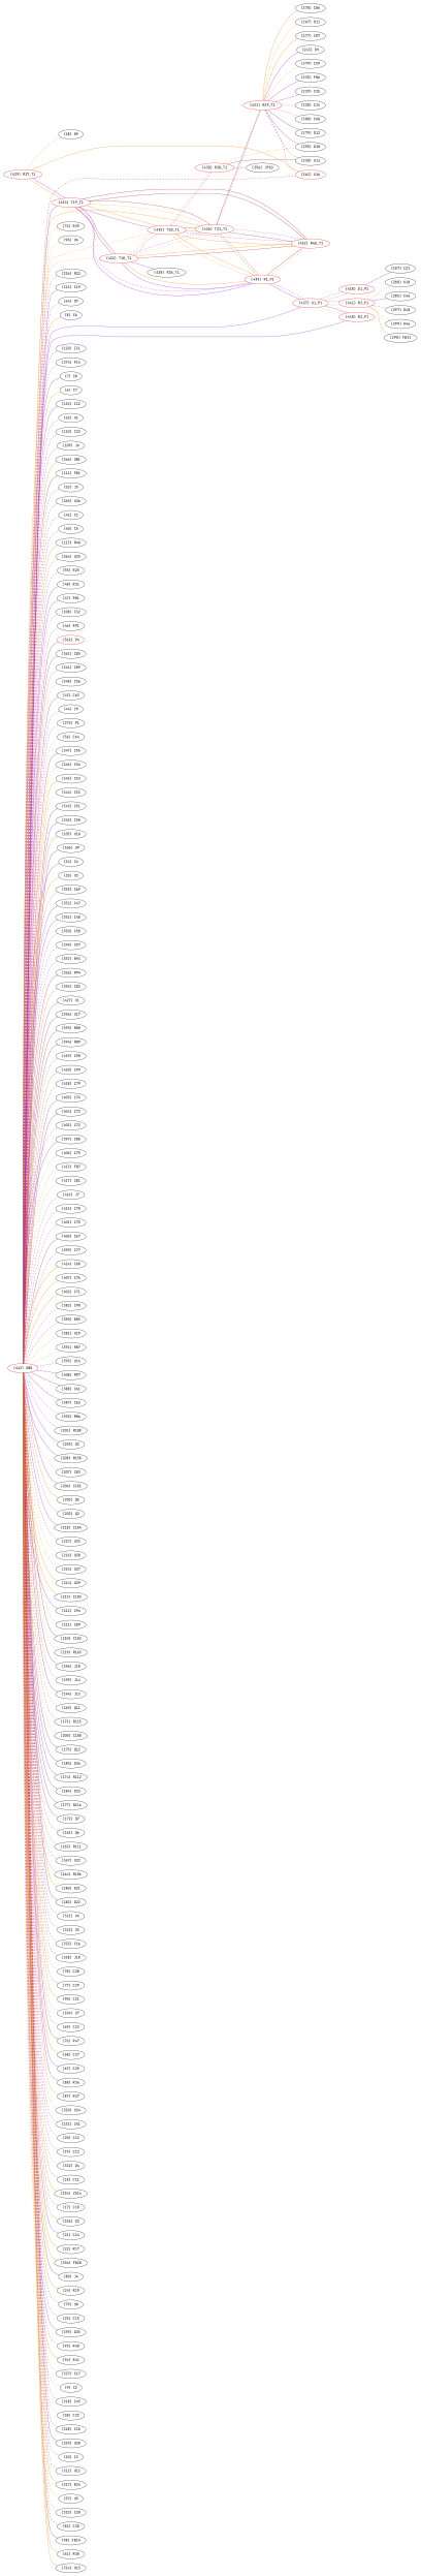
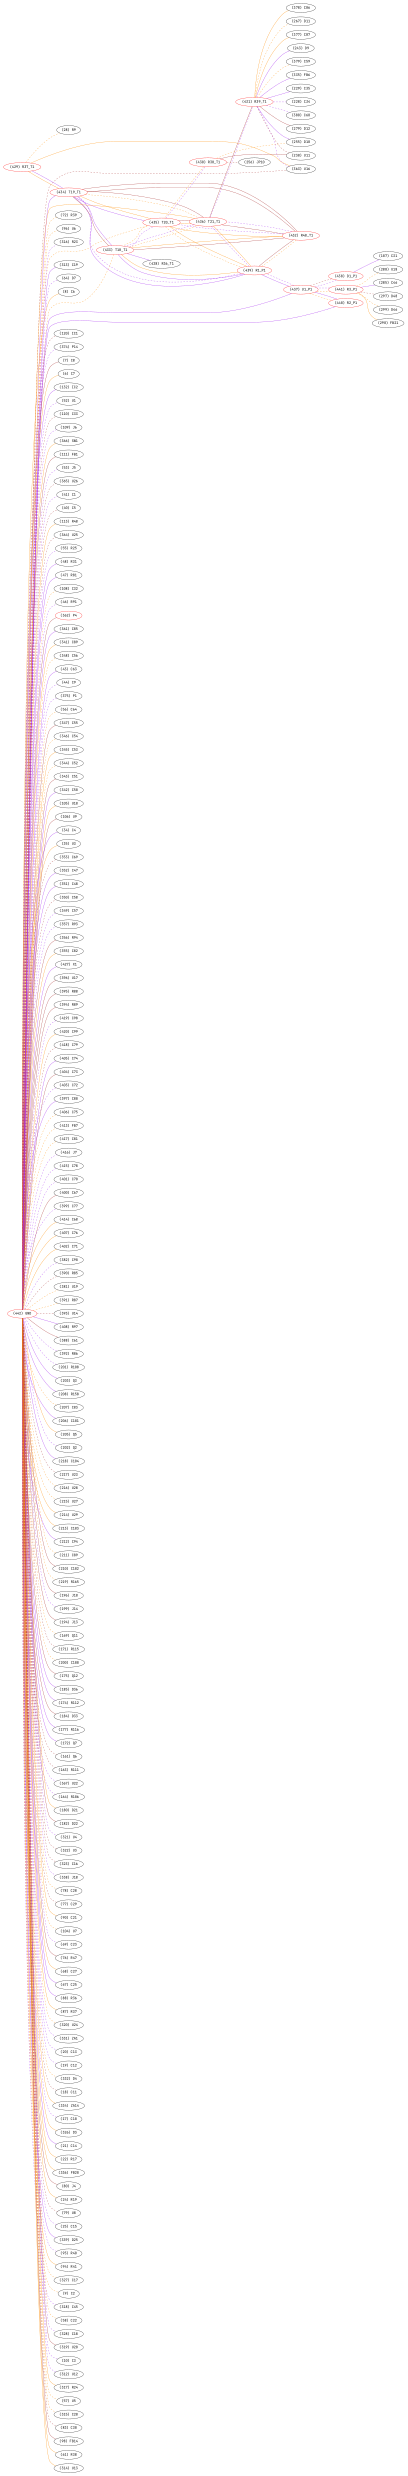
  graph {
    fontname="JetBrains Mono"
    rankdir=LR
    node [fontname="JetBrains Mono"]
    edge [color=purple fontname="JetBrains Mono" style=dashed]
    n1 [color=red label="(429) R37_T1"]
-   n2 [label="(363) U16" color=red]
+   n2 [label="(363) U16"]
    n3 [label="(28) R9"]
    n4 [color=red label="(434) T19_T1"]
    n5 [color=red label="(435) T20_T1"]
    n6 [color=red label="(436) T21_T1"]
    n7 [color=red label="(432) R40_T1"]
    n8 [color=red label="(439) R1_P1"]
    n9 [color=red label="(433) T18_T1"]
    n10 [color=red label="(430) R38_T1"]
    n11 [color=red label="(431) R39_T1"]
    n12 [color=red label="(437) U1_P1"]
    n13 [label="(428) R36_T1"]
    n14 [label="(255) D10"]
    n15 [label="(230) U11"]
    n16 [label="(256) JP10"]
    n17 [label="(279) D12"]
    n18 [label="(378) C86"]
    n19 [label="(267) D11"]
    n20 [label="(377) C87"]
    n21 [label="(243) D9"]
    n22 [label="(379) C59"]
    n23 [label="(335) FB6"]
    n24 [label="(229) C35"]
    n25 [label="(228) C34"]
    n26 [label="(380) C60"]
    n27 [color=red label="(438) D1_P1"]
    n28 [color=red label="(440) R2_P1"]
    n29 [color=red label="(441) R3_P1"]
    n30 [label="(107) C31"]
    n31 [label="(285) C46"]
    n32 [label="(297) D48"]
    n33 [label="(299) D46"]
    n34 [label="(290) FB21"]
    n35 [label="(288) U18"]
    n36 [color=red label="(442) GND"]
    n37 [label="(120) IC1"]
    n38 [label="(374) P14"]
    n39 [label="(7) C8"]
    n40 [label="(6) C7"]
    n41 [label="(132) IC2"]
    n42 [label="(52) U1"]
    n43 [label="(110) C33"]
    n44 [label="(109) J6"]
    n45 [label="(366) SW1"]
    n46 [label="(111) FB1"]
    n47 [label="(53) J5"]
    n48 [label="(365) U26"]
    n49 [label="(41) C1"]
    n50 [label="(40) C5"]
    n51 [label="(113) R48"]
    n52 [label="(364) U25"]
    n53 [label="(55) R25"]
    n54 [label="(48) R31"]
    n55 [label="(47) R81"]
    n56 [label="(108) C32"]
    n57 [label="(46) R91"]
    n58 [color=red label="(362) P4"]
    n59 [label="(361) C85"]
    n60 [label="(341) C89"]
    n61 [label="(348) C56"]
    n62 [label="(43) C63"]
    n63 [label="(44) C9"]
    n64 [label="(375) P1"]
    n65 [label="(56) C64"]
    n66 [label="(347) C55"]
    n67 [label="(346) C54"]
    n68 [label="(345) C53"]
    n69 [label="(344) C52"]
    n70 [label="(343) C51"]
    n71 [label="(342) C50"]
    n72 [label="(105) U10"]
    n73 [label="(106) U9"]
    n74 [label="(34) C4"]
    n75 [label="(35) U3"]
    n76 [label="(353) C69"]
    n77 [label="(352) C47"]
    n78 [label="(351) C48"]
    n79 [label="(350) C58"]
    n80 [label="(349) C57"]
    n81 [label="(357) R93"]
    n82 [label="(356) R94"]
    n83 [label="(355) C82"]
    n84 [label="(427) X1"]
    n85 [label="(396) U17"]
    n86 [label="(395) R88"]
    n87 [label="(394) R89"]
    n88 [label="(419) C98"]
    n89 [label="(420) C99"]
    n90 [label="(418) C79"]
    n91 [label="(405) C74"]
    n92 [label="(404) C73"]
    n93 [label="(403) C72"]
    n94 [label="(397) C80"]
    n95 [label="(406) C75"]
    n96 [label="(413) FB7"]
    n97 [label="(417) C81"]
    n98 [label="(416) J7"]
    n99 [label="(415) C78"]
    n100 [label="(401) C70"]
    n101 [label="(400) C67"]
    n102 [label="(399) C77"]
    n103 [label="(414) C68"]
    n104 [label="(407) C76"]
    n105 [label="(402) C71"]
    n106 [label="(382) C90"]
    n107 [label="(390) R85"]
    n108 [label="(381) U19"]
    n109 [label="(391) R87"]
    n110 [label="(393) U14"]
    n111 [label="(408) R97"]
    n112 [label="(388) C61"]
-   n113 [label="(387) C62"]
    n114 [label="(392) R86"]
    n115 [label="(201) R108"]
    n116 [label="(203) Q3"]
    n117 [label="(208) R158"]
    n118 [label="(207) C83"]
    n119 [label="(206) C101"]
    n120 [label="(205) Q5"]
    n121 [label="(202) Q2"]
    n122 [label="(218) C104"]
    n123 [label="(217) U23"]
    n124 [label="(216) U28"]
    n125 [label="(215) U27"]
    n126 [label="(214) U29"]
    n127 [label="(213) C103"]
    n128 [label="(212) C94"]
    n129 [label="(211) C89"]
    n130 [label="(210) C102"]
    n131 [label="(219) R165"]
    n132 [label="(196) J10"]
    n133 [label="(199) J14"]
    n134 [label="(194) J13"]
    n135 [label="(169) Q11"]
    n136 [label="(171) R115"]
    n137 [label="(200) C100"]
    n138 [label="(175) Q12"]
    n139 [label="(185) D36"]
    n140 [label="(174) R112"]
    n141 [label="(184) D33"]
    n142 [label="(177) R116"]
    n143 [label="(172) Q7"]
    n144 [label="(161) Q6"]
    n145 [label="(163) R111"]
    n146 [label="(367) U22"]
    n147 [label="(164) R106"]
    n148 [label="(180) D21"]
    n149 [label="(182) D22"]
    n150 [label="(321) U4"]
    n151 [label="(322) U3"]
    n152 [label="(323) C16"]
    n153 [label="(338) J18"]
    n154 [label="(78) C28"]
    n155 [label="(77) C29"]
    n156 [label="(90) C21"]
    n157 [label="(104) U7"]
    n158 [label="(69) C23"]
    n159 [label="(76) R47"]
    n160 [label="(68) C27"]
    n161 [label="(67) C25"]
    n162 [label="(88) R36"]
    n163 [label="(87) R37"]
    n164 [label="(320) U24"]
    n165 [label="(331) ZA1"]
    n166 [label="(20) C13"]
    n167 [label="(19) C12"]
    n168 [label="(332) D4"]
    n169 [label="(18) C11"]
    n170 [label="(334) ZA14"]
    n171 [label="(17) C10"]
    n172 [label="(326) D3"]
    n173 [label="(21) C14"]
    n174 [label="(22) R17"]
    n175 [label="(336) FB20"]
    n176 [label="(80) J4"]
    n177 [label="(24) R19"]
    n178 [label="(79) U8"]
    n179 [label="(25) C15"]
    n180 [label="(339) D25"]
    n181 [label="(93) R40"]
    n182 [label="(94) R41"]
    n183 [label="(327) C17"]
    n184 [label="(9) C2"]
    n185 [label="(318) C45"]
    n186 [label="(58) C22"]
    n187 [label="(328) C18"]
    n188 [label="(319) U20"]
    n189 [label="(10) C3"]
    n190 [label="(312) U12"]
    n191 [label="(317) R24"]
    n192 [label="(57) U5"]
    n193 [label="(315) C20"]
    n194 [label="(83) C30"]
    n195 [label="(98) FB14"]
    n196 [label="(61) R38"]
    n197 [label="(314) U13"]
    n198 [label="(72) R39"]
    n199 [label="(96) U6"]
    n200 [label="(316) R23"]
    n201 [label="(313) C19"]
    n202 [label="(64) D7"]
    n203 [label="(8) C6"]
    n1 -- n2 [color=darkorange style=solid]
    n1 -- n3 [color=darkorange]
    n1 -- n4 [color=darkorange style=solid]
    n4 -- n1 [style=solid]
    n4 -- n5 [style=solid]
    n4 -- n6 [color=darkorange]
    n4 -- n7 [color=brown style=solid]
    n4 -- n8 [style=solid]
    n4 -- n9 [color=brown style=solid]
    n5 -- n4 [color=darkorange style=solid]
    n5 -- n6 [color=darkorange style=solid]
    n5 -- n7 [color=darkorange style=solid]
    n5 -- n8 [color=darkorange]
    n5 -- n9 [color=darkorange]
    n5 -- n10
    n6 -- n4 [color=brown style=solid]
    n6 -- n5 [color=brown style=solid]
    n6 -- n7 [color=brown style=solid]
    n6 -- n8
    n6 -- n9
    n6 -- n11
    n7 -- n4 [color=brown style=solid]
    n7 -- n5
    n7 -- n6
    n7 -- n8 [color=brown style=solid]
    n7 -- n9 [color=darkorange style=solid]
    n8 -- n4
    n8 -- n5 [color=darkorange style=solid]
    n8 -- n6 [color=darkorange style=solid]
    n8 -- n7 [color=darkorange]
    n8 -- n9 [color=darkorange style=solid]
    n8 -- n12 [style=solid]
    n9 -- n4 [style=solid]
    n9 -- n5
    n9 -- n6 [color=darkorange]
    n9 -- n7 [color=brown style=solid]
    n9 -- n8 [style=solid]
    n9 -- n13 [style=solid]
    n10 -- n5 [color=darkorange]
    n10 -- n14 [color=darkorange]
    n10 -- n15 [color=brown style=solid]
    n10 -- n16 [color=brown]
    n11 -- n2
    n11 -- n6 [color=brown style=solid]
    n11 -- n14 [style=solid]
    n11 -- n15 [color=brown]
    n11 -- n17 [color=brown style=solid]
    n11 -- n18 [color=darkorange style=solid]
    n11 -- n19 [color=darkorange]
    n11 -- n20 [color=darkorange style=solid]
    n11 -- n21 [style=solid]
    n11 -- n22 [color=darkorange]
    n11 -- n23 [style=solid]
    n11 -- n24 [style=solid]
    n11 -- n25
    n11 -- n26
    n12 -- n8
    n12 -- n27
    n12 -- n28 [color=darkorange]
    n12 -- n29 [color=darkorange]
    n27 -- n12 [color=brown]
    n27 -- n30 [style=solid]
    n28 -- n12 [style=solid]
    n29 -- n12
    n29 -- n31 [style=solid]
    n29 -- n32 [color=brown]
    n29 -- n33 [color=darkorange]
    n29 -- n34 [color=darkorange style=solid]
    n29 -- n35 [color=darkorange]
    n36 -- n2 [color=brown]
    n36 -- n4 [style=solid]
    n36 -- n5 [color=darkorange]
    n36 -- n6 [color=darkorange style=solid]
    n36 -- n9 [color=darkorange]
    n36 -- n12 [style=solid]
    n36 -- n28 [style=solid]
    n36 -- n37 [color=brown]
    n36 -- n38
    n36 -- n39 [color=brown style=solid]
    n36 -- n40 [color=darkorange style=solid]
    n36 -- n41 [style=solid]
    n36 -- n42
    n36 -- n43 [color=brown]
    n36 -- n44
    n36 -- n45 [color=darkorange style=solid]
    n36 -- n46 [color=brown style=solid]
    n36 -- n47
    n36 -- n48 [color=brown]
    n36 -- n49
    n36 -- n50 [color=brown]
    n36 -- n51 [color=darkorange style=solid]
    n36 -- n52 [color=brown]
    n36 -- n53
    n36 -- n54 [style=solid]
    n36 -- n55 [style=solid]
    n36 -- n56 [color=darkorange]
    n36 -- n57
    n36 -- n58 [color=brown style=solid]
    n36 -- n59 [style=solid]
    n36 -- n60 [color=darkorange style=solid]
    n36 -- n61 [color=darkorange]
    n36 -- n62 [style=solid]
    n36 -- n63
    n36 -- n64
    n36 -- n65 [color=darkorange]
    n36 -- n66 [color=brown style=solid]
    n36 -- n67 [color=darkorange]
    n36 -- n68 [color=darkorange style=solid]
    n36 -- n69 [color=darkorange]
    n36 -- n70 [color=brown style=solid]
    n36 -- n71 [style=solid]
    n36 -- n72 [color=darkorange style=solid]
    n36 -- n73 [color=brown style=solid]
    n36 -- n74 [style=solid]
    n36 -- n75 [color=darkorange style=solid]
    n36 -- n76 [color=brown]
    n36 -- n77 [style=solid]
    n36 -- n78 [style=solid]
    n36 -- n79 [color=brown]
    n36 -- n80
    n36 -- n81
    n36 -- n82 [color=brown style=solid]
    n36 -- n83 [color=darkorange style=solid]
    n36 -- n84 [style=solid]
    n36 -- n85 [color=brown style=solid]
    n36 -- n86 [color=brown style=solid]
    n36 -- n87 [color=brown style=solid]
    n36 -- n88
    n36 -- n89 [color=darkorange style=solid]
    n36 -- n90 [color=brown]
    n36 -- n91 [style=solid]
    n36 -- n92 [color=brown style=solid]
    n36 -- n93
    n36 -- n94 [style=solid]
    n36 -- n95 [color=darkorange]
    n36 -- n96 [color=darkorange]
    n36 -- n97 [color=darkorange]
    n36 -- n98
    n36 -- n99
    n36 -- n100
    n36 -- n101 [color=brown style=solid]
    n36 -- n102
    n36 -- n103 [color=darkorange style=solid]
    n36 -- n104 [color=darkorange style=solid]
    n36 -- n105 [color=darkorange style=solid]
    n36 -- n106
    n36 -- n107 [color=brown]
    n36 -- n108 [color=darkorange]
    n36 -- n109 [color=darkorange]
    n36 -- n110 [color=brown]
    n36 -- n111 [style=solid]
    n36 -- n112 [color=brown style=solid]
-   n36 -- n113 [style=solid]
    n36 -- n114
    n36 -- n115
    n36 -- n116 [style=solid]
    n36 -- n117 [style=solid]
    n36 -- n118 [color=darkorange]
    n36 -- n119 [style=solid]
    n36 -- n120 [color=darkorange style=solid]
    n36 -- n121
    n36 -- n122 [style=solid]
    n36 -- n123 [color=brown]
    n36 -- n124 [color=darkorange]
    n36 -- n125 [color=darkorange]
    n36 -- n126 [color=darkorange style=solid]
    n36 -- n127 [color=darkorange style=solid]
    n36 -- n128 [style=solid]
    n36 -- n129 [color=darkorange]
    n36 -- n130 [color=brown style=solid]
    n36 -- n131 [color=darkorange]
    n36 -- n132 [color=brown style=solid]
    n36 -- n133
    n36 -- n134 [color=brown style=solid]
    n36 -- n135 [color=darkorange]
    n36 -- n136 [color=brown]
    n36 -- n137 [color=darkorange]
    n36 -- n138 [color=brown style=solid]
    n36 -- n139 [style=solid]
    n36 -- n140 [style=solid]
    n36 -- n141 [color=brown style=solid]
    n36 -- n142 [style=solid]
    n36 -- n143 [style=solid]
    n36 -- n144 [color=brown]
    n36 -- n145 [color=brown]
    n36 -- n146
    n36 -- n147
    n36 -- n148 [color=darkorange style=solid]
    n36 -- n149 [color=brown style=solid]
    n36 -- n150
    n36 -- n151 [color=brown]
    n36 -- n152 [color=brown]
    n36 -- n153
    n36 -- n154 [color=darkorange]
    n36 -- n155 [color=brown]
    n36 -- n156 [color=darkorange style=solid]
    n36 -- n157 [color=darkorange]
    n36 -- n158
    n36 -- n159 [color=brown style=solid]
    n36 -- n160 [color=darkorange style=solid]
    n36 -- n161 [style=solid]
    n36 -- n162 [style=solid]
    n36 -- n163 [color=darkorange style=solid]
    n36 -- n164 [color=darkorange]
    n36 -- n165
    n36 -- n166
    n36 -- n167
    n36 -- n168 [color=darkorange]
    n36 -- n169 [color=brown]
    n36 -- n170 [color=darkorange style=solid]
    n36 -- n171
    n36 -- n172 [color=darkorange style=solid]
    n36 -- n173 [style=solid]
    n36 -- n174 [color=darkorange style=solid]
    n36 -- n175 [color=darkorange style=solid]
    n36 -- n176 [color=brown style=solid]
    n36 -- n177 [color=darkorange style=solid]
    n36 -- n178 [color=brown]
    n36 -- n179
    n36 -- n180 [style=solid]
    n36 -- n181
    n36 -- n182 [color=darkorange style=solid]
    n36 -- n183 [color=darkorange]
    n36 -- n184 [color=darkorange]
    n36 -- n185
    n36 -- n186 [color=darkorange]
    n36 -- n187
    n36 -- n188 [color=brown style=solid]
    n36 -- n189
    n36 -- n190
    n36 -- n191 [color=darkorange style=solid]
    n36 -- n192 [color=darkorange]
    n36 -- n193 [color=darkorange]
    n36 -- n194 [color=brown]
    n36 -- n195 [color=brown style=solid]
    n36 -- n196 [color=darkorange style=solid]
    n36 -- n197 [color=darkorange style=solid]
    n36 -- n198 [color=darkorange]
    n36 -- n199 [color=darkorange]
    n36 -- n200
    n36 -- n201 [style=solid]
    n36 -- n202
    n36 -- n203 [color=darkorange style=solid]
  }
